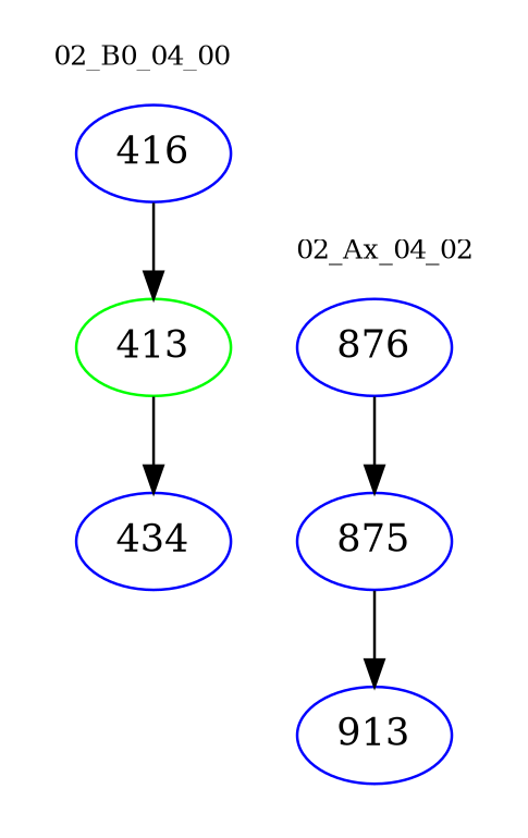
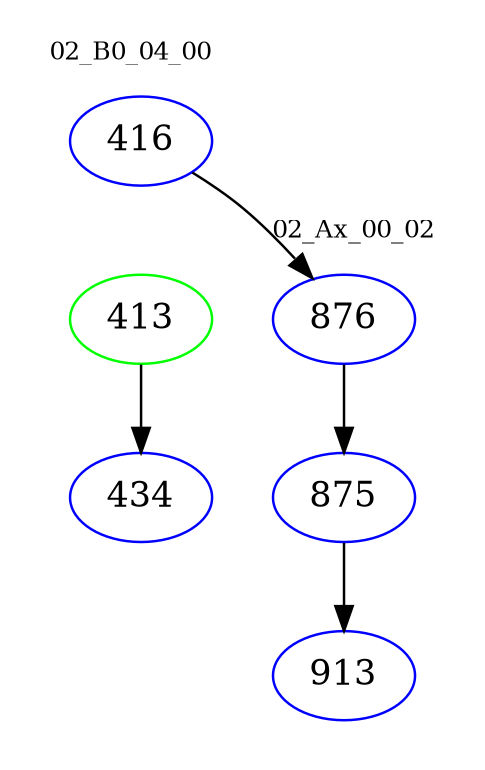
  digraph {
    node [color=blue]
    edge [color=black]
    n1 [label=876]
    n2 [label=875]
    n3 [label=913]
    n4 [label=416]
    n5 [color=green label=413]
    n6 [label=434]
    subgraph cluster_1 {
      color=white
      fontsize=10
-     label="02_Ax_04_02"
+     label="02_Ax_00_02"
      n1
      n2
      n3
    }
    subgraph cluster_2 {
      color=white
      fontsize=10
      label="02_B0_04_00"
      n4
      n5
      n6
    }
    n1 -> n2
    n2 -> n3
-   n4 -> n5
+   n4 -> n1
    n5 -> n6
  }
